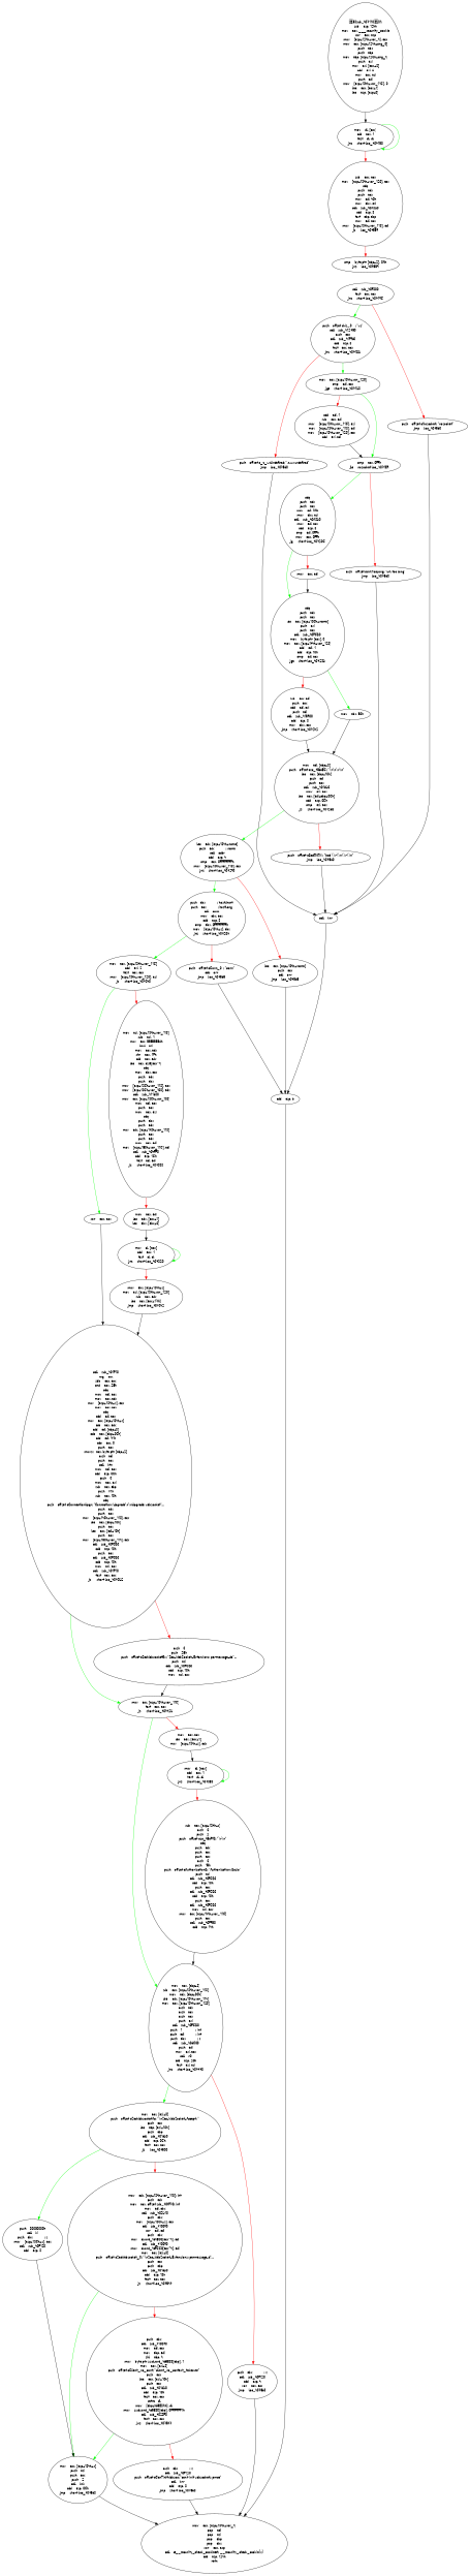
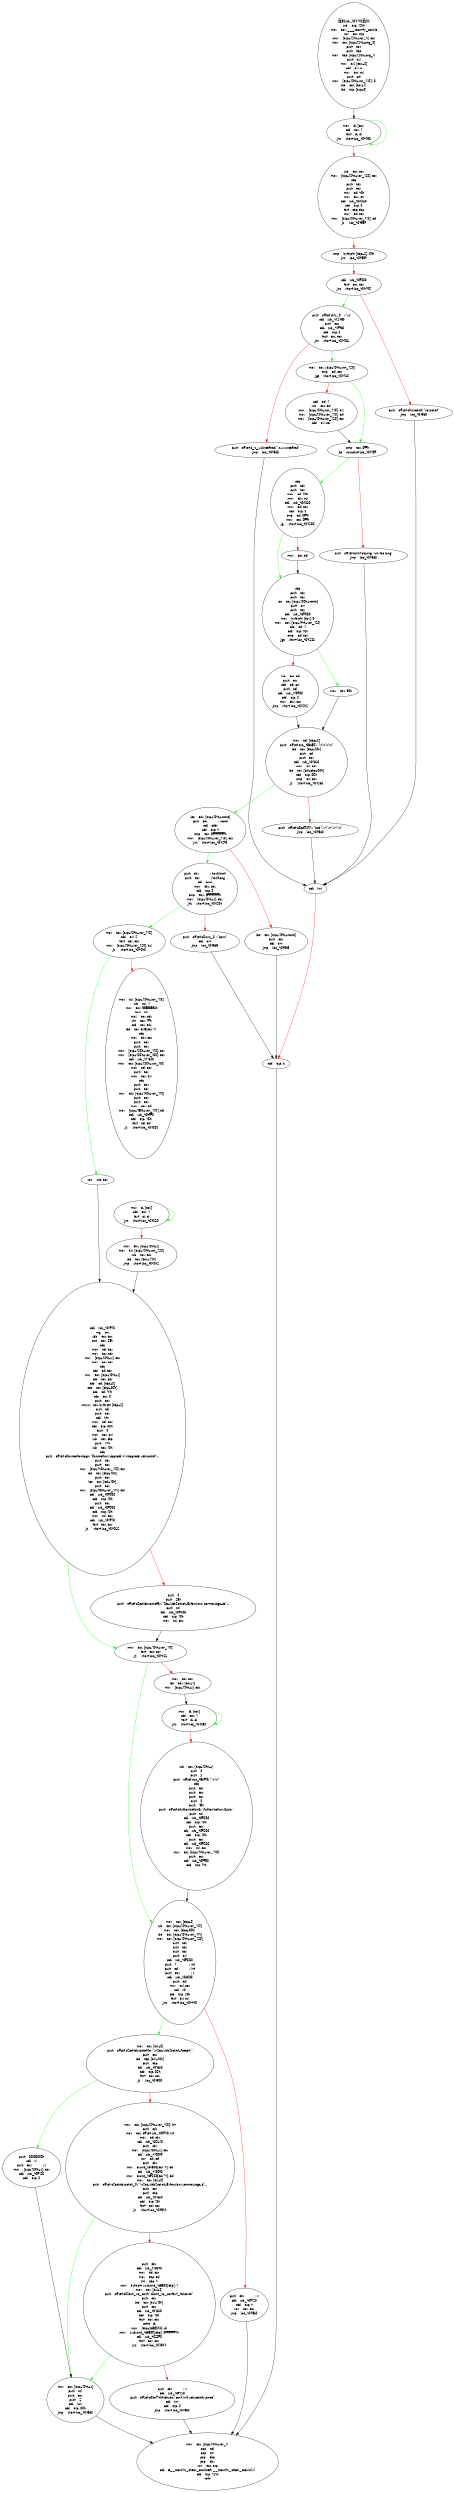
  digraph {
    fontname="Patrick Hand"
    node [fontname="Patrick Hand"]
    edge [color=black fontname="Patrick Hand"]
    n1 [label="58sub_40711031:\nsub     esp, 124h\nmov     eax, ___security_cookie\nxor     eax, esp\nmov     [esp+124h+var_4], eax\nmov     eax, [esp+124h+arg_0]\npush    ebx\npush    ebp\nmov     ebp, [esp+12Ch+arg_4]\npush    esi\nmov     esi, [eax+8]\nadd     esi, 6\nmov     eax, esi\npush    edi\nmov     [esp+134h+var_11C], 0\nlea     ecx, [eax+1]\nlea     esp, [esp+0]"]
    n2 [label="mov     dl, [eax]\nadd     eax, 1\ntest    dl, dl\njnz     short loc_407150"]
    n3 [label="sub     eax, ecx\nmov     [esp+134h+var_120], eax\ncdq\npush    edx\npush    eax\nmov     edi, 40h\nmov     ebx, esi\ncall    sub_40A8D0\nadd     esp, 8\ntest    ebp, ebp\nmov     edi, eax\nmov     [esp+134h+var_118], edi\njz      loc_407559"]
    n4 [label="cmp     byte ptr [ebp+2], 0Ah\njnz     loc_407559"]
    n5 [label="call    sub_40F300\ntest    eax, eax\njnz     short loc_40719C"]
    n6 [label="push    offset aNosocket; \"nosocket\"\njmp     loc_407560"]
    n7 [label="push    offset aWs_0    ; \"ws\"\ncall    sub_412750\npush    eax\ncall    sub_41F960\nadd     esp, 8\ntest    eax, eax\njnz     short loc_4071BD"]
    n8 [label="call    krr"]
    n9 [label="push    offset a_z_wsUndefined; \".z.ws undefined\"\njmp     loc_407560"]
    n10 [label="mov     eax, [esp+134h+var_120]\ncmp     edi, eax\njge     short loc_4071D8"]
    n11 [label="add     esp, 6"]
    n12 [label="add     edi, 1\nsub     eax, edi\nmov     [esp+134h+var_11C], esi\nmov     [esp+134h+var_118], edi\nmov     [esp+134h+var_120], eax\nadd     esi, edi"]
    n13 [label="cmp     eax, 0FFh\njle     nosocket loc_4071E9"]
    n14 [label="push    offset aUrlTooLong; \"url too long\"\njmp     loc_407560"]
    n15 [label="cdq\npush    edx\npush    eax\nmov     edi, 3Ah\nmov     ebx, esi\ncall    sub_40A8D0\nmov     edi, eax\nadd     esp, 8\ncmp     edi, 0FFh\nmov     eax, 0FFh\njg      short loc_40720C"]
    n16 [label="mov     eax, edi"]
    n17 [label="cdq\npush    edx\npush    eax\nlea     eax, [esp+13Ch+name]\npush    esi\npush    eax\ncall    sub_40FCB0\nmov     byte ptr [eax], 0\nmov     eax, [esp+144h+var_120]\nadd     edi, 1\nadd     esp, 10h\ncmp     edi, eax\njge     short loc_40723D"]
    n18 [label="sub     eax, edi\npush    eax\nadd     edi, esi\npush    edi\ncall    sub_415900\nadd     esp, 8\nmov     ebx, eax\njmp     short loc_407242"]
    n19 [label="mov     ebx, 50h"]
    n20 [label="mov     edi, [ebp+8]\npush    offset asc_4566EC; \"\\r\\n\\r\\n\"\nlea     eax, [ebp+10h]\npush    edi\npush    eax\ncall    sub_4016D0\nmov     esi, eax\nlea     ecx, [edi+ebp+0Ch]\nadd     esp, 0Ch\ncmp     esi, ecx\njz      short loc_40726B"]
    n21 [label="push    offset aBadRNRN ; \"bad \\\\r\\\\n\\\\r\\\\n\"\njmp     loc_407560"]
    n22 [label="lea     edx, [esp+134h+name]\npush    edx             ; name\ncall    addr\nadd     esp, 4\ncmp     eax, 0FFFFFFFFh\nmov     [esp+134h+var_110], eax\njnz     short loc_407290"]
    n23 [label="lea     eax, [esp+134h+name]\npush    eax\ncall    orr\njmp     loc_407565"]
    n24 [label="push    ebx             ; hostshort\npush    eax             ; hostlong\ncall    conn\nmov     ebx, eax\nadd     esp, 8\ncmp     ebx, 0FFFFFFFFh\nmov     [esp+134h+s], ebx\njnz     short loc_4072B4"]
    n25 [label="push    offset aConn_0  ; \"conn\"\ncall    orr\njmp     loc_407565"]
    n26 [label="mov     ecx, [esp+134h+var_11C]\nadd     esi, 2\ntest    ecx, ecx\nmov     [esp+134h+var_120], esi\njz      short loc_407340"]
    n27 [label="mov     ecx, [esp+134h+var_4]\npop     edi\npop     esi\npop     ebp\npop     ebx\nxor     ecx, esp\ncall    @__security_check_cookie@4; __security_check_cookie(x)\nadd     esp, 124h\nretn"]
    n28 [label="mov     esi, [esp+134h+var_118]\nsub     esi, 1\nmov     eax, 55555556h\nimul    esi\nmov     eax, edx\nshr     eax, 1Fh\nadd     eax, edx\nlea     eax, ds:5[eax*4]\ncdq\nmov     ebx, eax\npush    edx\npush    ebx\nmov     [esp+13Ch+var_118], ecx\nmov     [esp+13Ch+var_108], edx\ncall    sub_411680\nmov     ecx, [esp+13Ch+var_108]\nmov     edi, eax\npush    ecx\nmov     eax, esi\ncdq\npush    ebx\npush    edx\nmov     edx, [esp+148h+var_118]\npush    eax\npush    edx\nmov     eax, edi\nmov     [esp+150h+var_11C], edi\ncall    sub_404FF0\nadd     esp, 1Ch\ntest    edi, edi\njz      short loc_407338"]
-   n29 [label="xor     ecx, ecx"]
-   n30 [label="mov     eax, edi\nlea     edx, [eax+1]\nlea     ebx, [ebx+0]"]
+   n29 [label="xor     sub, ecx"]
    n31 [label="call    sub_401F10\nneg     eax\nsbb     eax, eax\nand     eax, 2Eh\ncdq\nmov     edi, eax\nmov     eax, edx\nmov     [esp+134h+s], eax\nmov     eax, ecx\ncdq\nadd     edi, eax\nmov     eax, [esp+134h+s]\nadc     eax, edx\nadd     edi, [ebp+8]\nadc     eax, [ebp+0Ch]\nadd     edi, 71h\nadc     eax, 0\npush    eax\nmovsx   eax, byte ptr [ebp+2]\npush    edi\npush    eax\ncall    ktn\nmov     edi, eax\nadd     esp, 0Ch\npush    0\nmov     eax, esi\nsub     eax, ebp\npush    71h\nsub     eax, 10h\ncdq\npush    offset aConnectionUpgr; \"Connection: Upgrade\\r\\nUpgrade: websocket\"...\npush    edx\npush    eax\nmov     [esp+148h+var_118], eax\nlea     eax, [ebp+10h]\npush    eax\nlea     ecx, [edi+10h]\npush    ecx\nmov     [esp+150h+var_114], edx\ncall    sub_40FCB0\nadd     esp, 10h\npush    eax\ncall    sub_40FCB0\nadd     esp, 10h\nmov     esi, eax\ncall    sub_401F10\ntest    eax, eax\njz      short loc_4073D2"]
    n32 [label="mov     cl, [eax]\nadd     eax, 1\ntest    cl, cl\njnz     short loc_407320"]
    n33 [label="mov     ebx, [esp+134h+s]\nmov     esi, [esp+134h+var_120]\nsub     eax, edx\nlea     ecx, [eax+17h]\njmp     short loc_407342"]
    n34 [label="push    0\npush    2Eh\npush    offset aSecWebsocketEx; \"Sec-WebSocket-Extensions: permessage-de\"...\npush    esi\ncall    sub_40FCB0\nadd     esp, 10h\nmov     esi, eax"]
    n35 [label="mov     ecx, [esp+134h+var_11C]\ntest    ecx, ecx\njz      short loc_40742D"]
    n36 [label="mov     eax, ecx\nlea     edx, [eax+1]\nmov     [esp+134h+s], edx"]
    n37 [label="mov     ecx, [ebp+8]\nsub     ecx, [esp+134h+var_118]\nmov     edx, [ebp+0Ch]\nsbb     edx, [esp+134h+var_114]\nmov     eax, [esp+134h+var_120]\npush    edx\npush    ecx\npush    eax\npush    esi\ncall    sub_40FCB0\npush    1               ; int\npush    edi             ; int\npush    ebx             ; s\ncall    sub_406C00\npush    edi\nmov     esi, eax\ncall    r0\nadd     esp, 20h\ntest    esi, esi\njnz     short loc_407470"]
    n38 [label="mov     dl, [eax]\nadd     eax, 1\ntest    dl, dl\njnz     short loc_4073E3"]
    n39 [label="push    ebx             ; s\ncall    sub_40F120\nadd     esp, 4\nxor     eax, eax\njmp     loc_407568"]
    n40 [label="mov     ecx, [esi+8]\npush    offset aSecWebsocketAc; \"\\nSec-WebSocket-Accept: \"\npush    ecx\nlea     ebp, [esi+10h]\npush    ebp\ncall    sub_4016D0\nadd     esp, 0Ch\ntest    eax, eax\njz      loc_407530"]
    n41 [label="sub     eax, [esp+134h+s]\npush    0\npush    2\npush    offset asc_456998; \"\\r\\n\"\ncdq\npush    edx\npush    eax\npush    ecx\npush    0\npush    15h\npush    offset aAuthorizationB; \"Authorization: Basic \"\npush    esi\ncall    sub_40FCB0\nadd     esp, 10h\npush    eax\ncall    sub_40FCB0\nadd     esp, 10h\npush    eax\ncall    sub_40FCB0\nmov     esi, eax\nmov     eax, [esp+144h+var_11C]\npush    eax\ncall    sub_40F950\nadd     esp, 14h"]
    n42 [label="mov     edx, [esp+134h+var_110]; int\npush    edx\nmov     ecx, offset sub_404F70; int\nmov     edi, ebx\ncall    sub_402D10\npush    ebx\nmov     [esp+13Ch+s], eax\ncall    sub_410B90\nxor     edi, edi\npush    ebx\nmov     dword_464EC0[eax*4], edi\ncall    sub_410B90\nmov     dword_46FCC0[eax*4], edi\nmov     eax, [esi+8]\npush    offset aSecWebsocket_0; \"\\nSec-WebSocket-Extensions: permessage-d\"...\npush    eax\npush    ebp\ncall    sub_4016D0\nadd     esp, 18h\ntest    eax, eax\njz      short loc_407547"]
    n43 [label="push    80000000h\ncall    ki\npush    ebx             ; s\nmov     [esp+13Ch+s], eax\ncall    sub_40F120\nadd     esp, 8"]
    n44 [label="push    ebx\ncall    sub_410B90\nmov     edi, eax\nmov     ebp, edi\nshl     ebp, 4\nmov     byte ptr ss:dword_465E88[ebp], 1\nmov     ecx, [esi+8]\npush    offset aClient_no_cont; \"client_no_context_takeover\"\npush    ecx\nlea     eax, [esi+10h]\npush    eax\ncall    sub_4016D0\nadd     esp, 10h\ntest    eax, eax\nsetnz   dl\nmov     [ebp+465E8Ah], dl\nmov     ss:dword_465E8C[ebp], 0FFFFFFF1h\ncall    sub_4023F0\ntest    eax, eax\njnz     short loc_407547"]
    n45 [label="mov     eax, [esp+134h+s]\npush    esi\npush    eax\npush    2\ncall    knk\nadd     esp, 0Ch\njmp     short loc_407568"]
    n46 [label="push    ebx             ; s\ncall    sub_40F120\npush    offset aCanTInitWebsoc; \"can't init websockets pmce\"\ncall    krr\nadd     esp, 8\njmp     short loc_407568"]
    n1 -> n2
    n2 -> n2 [color=green]
    n2 -> n3 [color=red]
    n3 -> n4 [color=red]
+   n4 -> n5 [color=red]
    n5 -> n6 [color=red]
    n5 -> n7 [color=green]
    n6 -> n8
    n7 -> n9 [color=red]
    n7 -> n10 [color=green]
-   n8 -> n11
+   n8 -> n11 [color=red]
    n9 -> n8
    n10 -> n12 [color=red]
    n10 -> n13 [color=green]
    n11 -> n27
    n12 -> n13
    n13 -> n14 [color=red]
    n13 -> n15 [color=green]
    n14 -> n8
    n15 -> n16 [color=red]
    n15 -> n17 [color=green]
    n16 -> n17
    n17 -> n18 [color=red]
    n17 -> n19 [color=green]
    n18 -> n20
    n19 -> n20
    n20 -> n21 [color=red]
    n20 -> n22 [color=green]
    n21 -> n8
    n22 -> n23 [color=red]
    n22 -> n24 [color=green]
    n23 -> n11
    n24 -> n25 [color=red]
    n24 -> n26 [color=green]
    n25 -> n11
    n26 -> n28 [color=red]
    n26 -> n29 [color=green]
-   n28 -> n30 [color=red]
    n29 -> n31
-   n30 -> n32
    n31 -> n34 [color=red]
    n31 -> n35 [color=green]
    n32 -> n32 [color=green]
    n32 -> n33 [color=red]
    n33 -> n31
    n34 -> n35
    n35 -> n36 [color=red]
    n35 -> n37 [color=green]
    n36 -> n38
    n37 -> n39 [color=red]
    n37 -> n40 [color=green]
    n38 -> n38 [color=green]
    n38 -> n41 [color=red]
    n39 -> n27
    n40 -> n42 [color=red]
    n40 -> n43 [color=green]
    n41 -> n37
    n42 -> n44 [color=red]
    n42 -> n45 [color=green]
    n43 -> n45
    n44 -> n45 [color=green]
    n44 -> n46 [color=red]
    n45 -> n27
    n46 -> n27
  }
